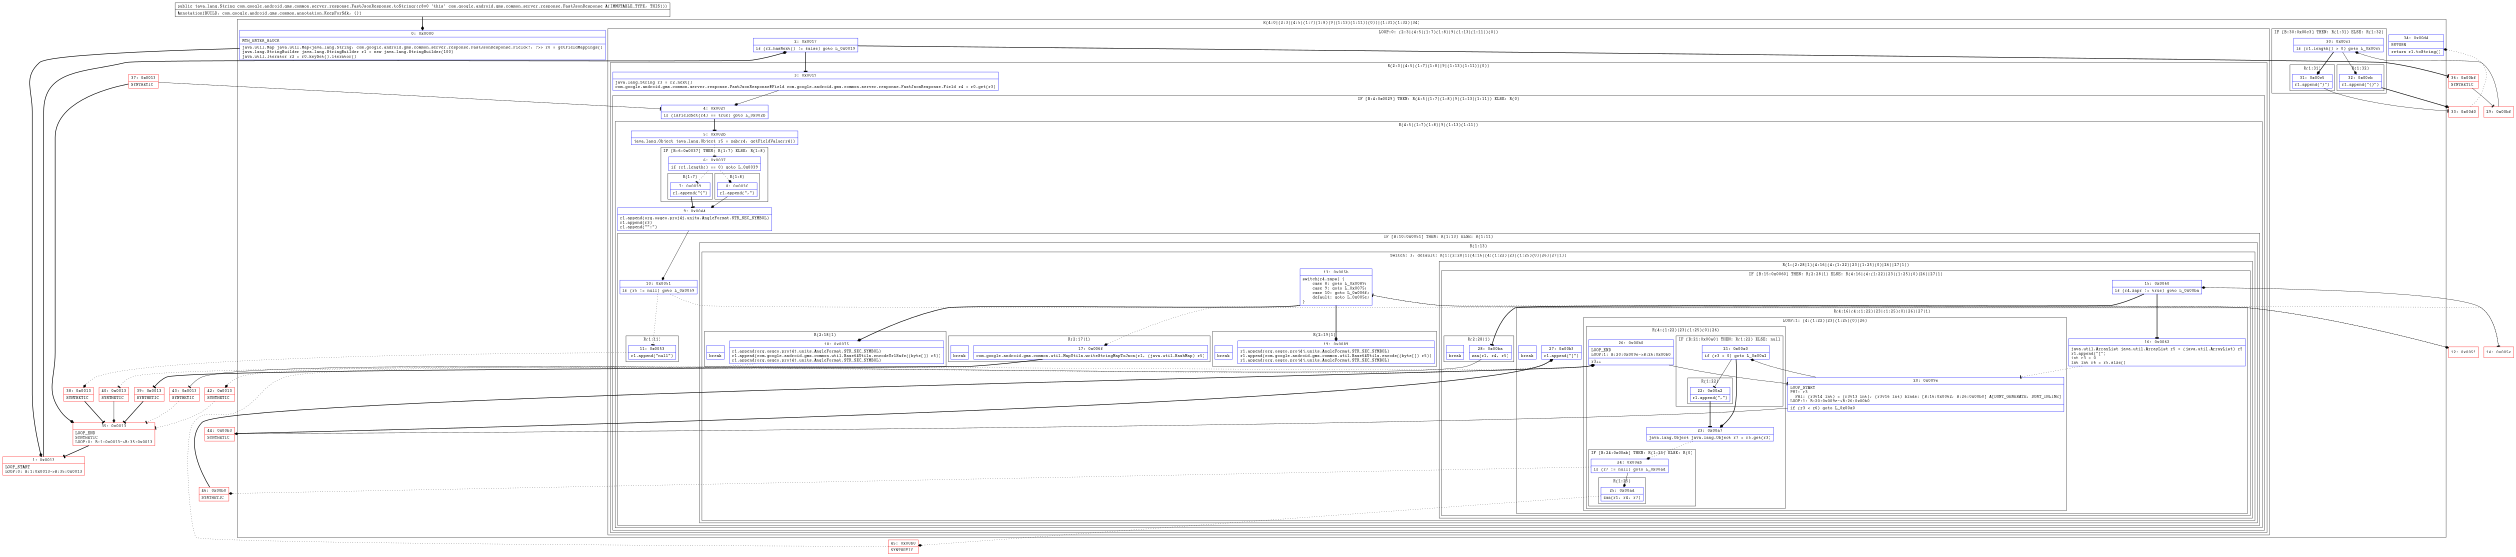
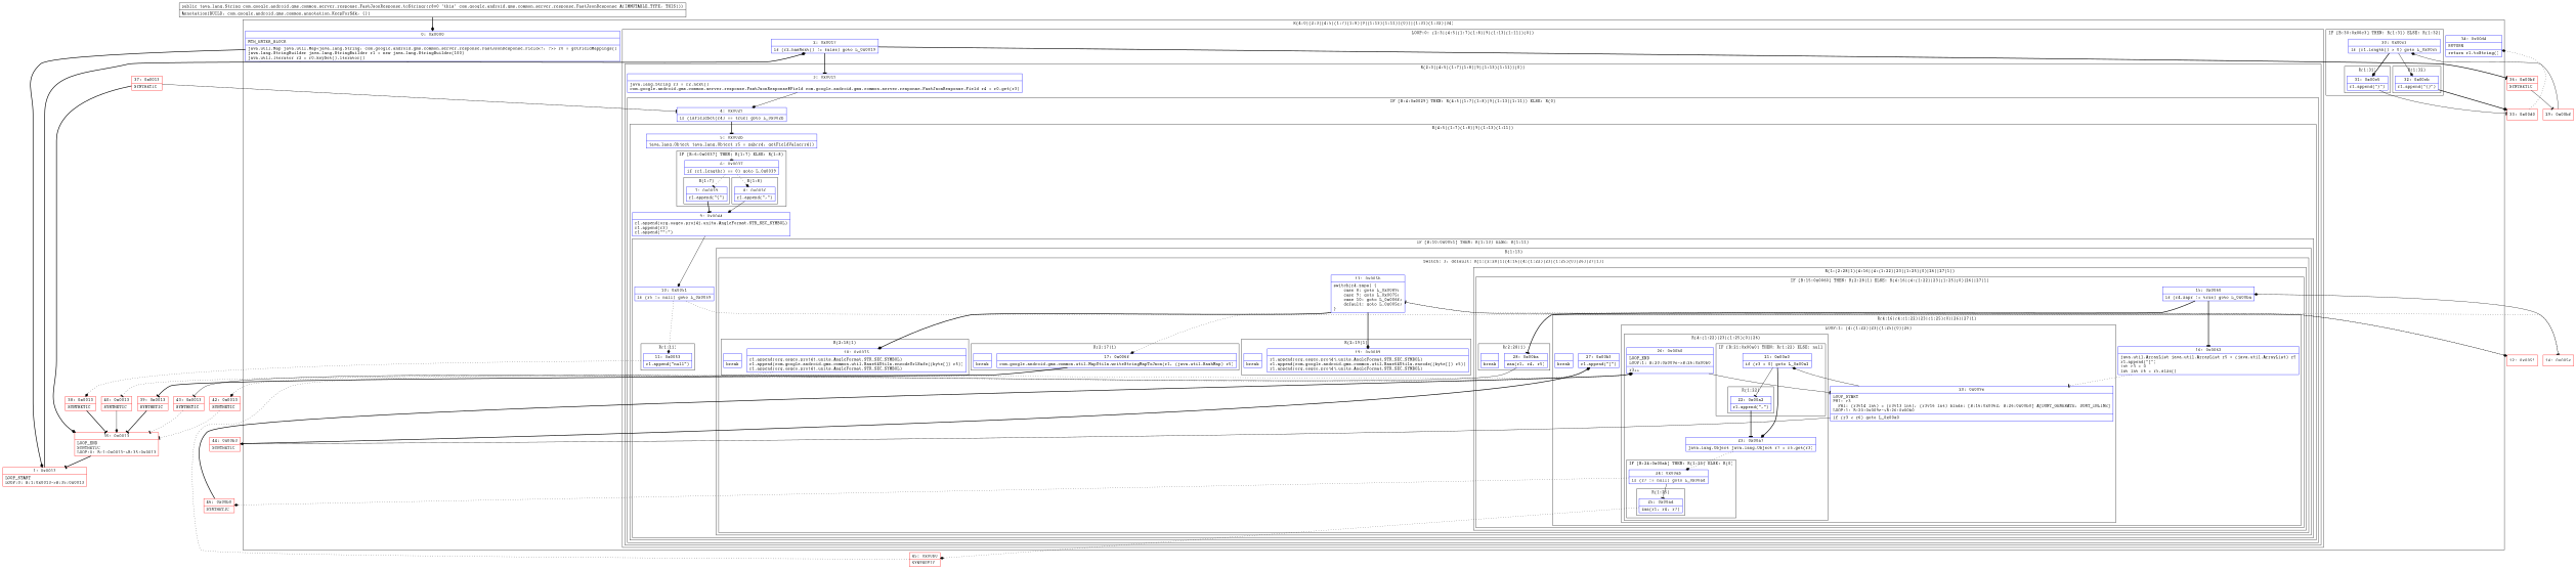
  digraph {
    fontname="Courier Prime"
    node [color=blue fontname="Courier Prime" shape=record]
    edge [arrowhead=diamond fontname="Courier Prime" style=bold]
    n1 [label="{7\:\ 0x0039|r1.append(\"\{\")\l}"]
    n2 [label="{8\:\ 0x003f|r1.append(\",\")\l}"]
    n3 [label="{6\:\ 0x0037|if (r1.length() == 0) goto L_0x0039\l}"]
    n4 [label="{19\:\ 0x0089|r1.append(org.osgeo.proj4j.units.AngleFormat.STR_SEC_SYMBOL)\lr1.append(com.google.android.gms.common.util.Base64Utils.encode((byte[]) r5))\lr1.append(org.osgeo.proj4j.units.AngleFormat.STR_SEC_SYMBOL)\l}"]
    n5 [label="{|break\l}"]
    n6 [label="{18\:\ 0x0075|r1.append(org.osgeo.proj4j.units.AngleFormat.STR_SEC_SYMBOL)\lr1.append(com.google.android.gms.common.util.Base64Utils.encodeUrlSafe((byte[]) r5))\lr1.append(org.osgeo.proj4j.units.AngleFormat.STR_SEC_SYMBOL)\l}"]
    n7 [label="{|break\l}"]
    n8 [label="{17\:\ 0x006f|com.google.android.gms.common.util.MapUtils.writeStringMapToJson(r1, (java.util.HashMap) r5)\l}"]
    n9 [label="{|break\l}"]
    n10 [label="{28\:\ 0x00ba|zaa(r1, r4, r5)\l}"]
    n11 [label="{|break\l}"]
    n12 [label="{22\:\ 0x00a2|r1.append(\",\")\l}"]
    n13 [label="{21\:\ 0x00a0|if (r3 \> 0) goto L_0x00a2\l}"]
    n14 [label="{25\:\ 0x00ad|zaa(r1, r4, r7)\l}"]
    n15 [label="{24\:\ 0x00ab|if (r7 != null) goto L_0x00ad\l}"]
    n16 [label="{23\:\ 0x00a7|java.lang.Object java.lang.Object r7 = r5.get(r3)\l}"]
    n17 [label="{26\:\ 0x00b0|LOOP_END\lLOOP:1: B:20:0x009e\-\>B:26:0x00b0\l|r3++\l}"]
    n18 [label="{20\:\ 0x009e|LOOP_START\lPHI: r3 \l  PHI: (r3v14 int) = (r3v13 int), (r3v16 int) binds: [B:16:0x0062, B:26:0x00b0] A[DONT_GENERATE, DONT_INLINE]\lLOOP:1: B:20:0x009e\-\>B:26:0x00b0\l|if (r3 \< r6) goto L_0x00a0\l}"]
    n19 [label="{16\:\ 0x0062|java.util.ArrayList java.util.ArrayList r5 = (java.util.ArrayList) r5\lr1.append(\"[\")\lint r3 = 0\lint int r6 = r5.size()\l}"]
    n20 [label="{27\:\ 0x00b3|r1.append(\"]\")\l}"]
    n21 [label="{|break\l}"]
    n22 [label="{15\:\ 0x0060|if (r4.zapr != true) goto L_0x00ba\l}"]
    n23 [label="{13\:\ 0x005b|switch(r4.zaps) \{\l    case 8: goto L_0x0089;\l    case 9: goto L_0x0075;\l    case 10: goto L_0x006f;\l    default: goto L_0x005e;\l\}\l}"]
    n24 [label="{11\:\ 0x0053|r1.append(\"null\")\l}"]
    n25 [label="{10\:\ 0x0051|if (r5 != null) goto L_0x0059\l}"]
    n26 [label="{5\:\ 0x002b|java.lang.Object java.lang.Object r5 = zab(r4, getFieldValue(r4))\l}"]
    n27 [label="{9\:\ 0x0044|r1.append(org.osgeo.proj4j.units.AngleFormat.STR_SEC_SYMBOL)\lr1.append(r3)\lr1.append(\"\":\")\l}"]
    n28 [label="{4\:\ 0x0029|if (isFieldSet(r4) == true) goto L_0x002b\l}"]
    n29 [label="{3\:\ 0x0019|java.lang.String r3 = r2.next()\lcom.google.android.gms.common.server.response.FastJsonResponse$Field com.google.android.gms.common.server.response.FastJsonResponse.Field r4 = r0.get(r3)\l}"]
    n30 [label="{2\:\ 0x0017|if (r2.hasNext() != false) goto L_0x0019\l}"]
    n31 [label="{31\:\ 0x00c5|r1.append(\"\}\")\l}"]
    n32 [label="{32\:\ 0x00cb|r1.append(\"\{\}\")\l}"]
    n33 [label="{30\:\ 0x00c3|if (r1.length() \> 0) goto L_0x00c5\l}"]
    n34 [label="{0\:\ 0x0000|MTH_ENTER_BLOCK\l|java.util.Map java.util.Map\<java.lang.String, com.google.android.gms.common.server.response.FastJsonResponse.Field\<?, ?\>\> r0 = getFieldMappings()\ljava.lang.StringBuilder java.lang.StringBuilder r1 = new java.lang.StringBuilder(100)\ljava.util.Iterator r2 = r0.keySet().iterator()\l}"]
    n35 [label="{34\:\ 0x00d4|RETURN\l|return r1.toString()\l}"]
    n36 [color=red label="{40\:\ 0x0013|SYNTHETIC\l}"]
    n37 [color=red label="{39\:\ 0x0013|SYNTHETIC\l}"]
    n38 [color=red label="{43\:\ 0x0013|SYNTHETIC\l}"]
    n39 [color=red label="{45\:\ 0x00b0|SYNTHETIC\l}"]
    n40 [color=red label="{46\:\ 0x00b0|SYNTHETIC\l}"]
    n41 [color=red label="{44\:\ 0x00b3|SYNTHETIC\l}"]
    n42 [color=red label="{42\:\ 0x0013|SYNTHETIC\l}"]
    n43 [color=red label="{14\:\ 0x005e}"]
    n44 [color=red label="{38\:\ 0x0013|SYNTHETIC\l}"]
    n45 [color=red label="{12\:\ 0x0059}"]
    n46 [color=red label="{36\:\ 0x00bf|SYNTHETIC\l}"]
    n47 [color=red label="{33\:\ 0x00d0}"]
    n48 [color=red label="{1\:\ 0x0013|LOOP_START\lLOOP:0: B:1:0x0013\-\>B:35:0x0013\l}"]
    n49 [color=red label="{29\:\ 0x00bf}"]
    n50 [color=red label="{37\:\ 0x0013|SYNTHETIC\l}"]
    n51 [color=red label="{35\:\ 0x0013|LOOP_END\lSYNTHETIC\lLOOP:0: B:1:0x0013\-\>B:35:0x0013\l}"]
    n52 [label="{public java.lang.String com.google.android.gms.common.server.response.FastJsonResponse.toString((r8v0 'this' com.google.android.gms.common.server.response.FastJsonResponse A[IMMUTABLE_TYPE, THIS]))  | Annotation[BUILD, com.google.android.gms.common.annotation.KeepForSdk, \{\}]\l}" color=""]
    subgraph cluster_1 {
      label="R(4:0|(2:3|(4:5|(1:7)(1:8)|9|(1:13)(1:11))(0))|(1:31)(1:32)|34)"
      n34
      n35
      subgraph cluster_2 {
        label="LOOP:0: (2:3|(4:5|(1:7)(1:8)|9|(1:13)(1:11))(0))"
        n30
        subgraph cluster_3 {
          label="R(2:3|(4:5|(1:7)(1:8)|9|(1:13)(1:11))(0))"
          n29
          subgraph cluster_4 {
            label="IF [B:4:0x0029] THEN: R(4:5|(1:7)(1:8)|9|(1:13)(1:11)) ELSE: R(0)"
            n28
            subgraph cluster_5 {
              label="R(4:5|(1:7)(1:8)|9|(1:13)(1:11))"
              n26
              n27
              subgraph cluster_6 {
                label="IF [B:6:0x0037] THEN: R(1:7) ELSE: R(1:8)"
                n3
                subgraph cluster_7 {
                  label="R(1:7)"
                  n1
                }
                subgraph cluster_8 {
                  label="R(1:8)"
                  n2
                }
              }
              subgraph cluster_9 {
                label="IF [B:10:0x0051] THEN: R(1:13) ELSE: R(1:11)"
                n25
                subgraph cluster_10 {
                  label="R(1:13)"
                  subgraph cluster_11 {
                    label="Switch: 3, default: R(1:(2:28|1)(4:16|(4:(1:22)|23|(1:25)(0)|26)|27|1))"
                    n23
                    subgraph cluster_12 {
                      label="R(2:19|1)"
                      n4
                      n5
                    }
                    subgraph cluster_13 {
                      label="R(2:18|1)"
                      n6
                      n7
                    }
                    subgraph cluster_14 {
                      label="R(2:17|1)"
                      n8
                      n9
                    }
                    subgraph cluster_15 {
                      label="R(1:(2:28|1)(4:16|(4:(1:22)|23|(1:25)(0)|26)|27|1))"
                      subgraph cluster_16 {
                        label="IF [B:15:0x0060] THEN: R(2:28|1) ELSE: R(4:16|(4:(1:22)|23|(1:25)(0)|26)|27|1)"
                        n22
                        subgraph cluster_17 {
                          label="R(2:28|1)"
                          n10
                          n11
                        }
                        subgraph cluster_18 {
                          label="R(4:16|(4:(1:22)|23|(1:25)(0)|26)|27|1)"
                          n19
                          n20
                          n21
                          subgraph cluster_19 {
                            label="LOOP:1: (4:(1:22)|23|(1:25)(0)|26)"
                            n18
                            subgraph cluster_20 {
                              label="R(4:(1:22)|23|(1:25)(0)|26)"
                              n16
                              n17
                              subgraph cluster_21 {
                                label="IF [B:21:0x00a0] THEN: R(1:22) ELSE: null"
                                n13
                                subgraph cluster_22 {
                                  label="R(1:22)"
                                  n12
                                }
                              }
                              subgraph cluster_23 {
                                label="IF [B:24:0x00ab] THEN: R(1:25) ELSE: R(0)"
                                n15
                                subgraph cluster_24 {
                                  label="R(1:25)"
                                  n14
                                }
                                subgraph cluster_25 {
                                  label="R(0)"
                                }
                              }
                            }
                          }
                        }
                      }
                    }
                  }
                }
                subgraph cluster_26 {
                  label="R(1:11)"
                  n24
                }
              }
            }
            subgraph cluster_27 {
              label="R(0)"
            }
          }
        }
      }
      subgraph cluster_28 {
        label="IF [B:30:0x00c3] THEN: R(1:31) ELSE: R(1:32)"
        n33
        subgraph cluster_29 {
          label="R(1:31)"
          n31
        }
        subgraph cluster_30 {
          label="R(1:32)"
          n32
        }
      }
    }
    n1 -> n27 [arrowhead=tee]
    n2 -> n27 [style=solid]
    n3 -> n1 [arrowhead=tee style=dotted]
    n3 -> n2 [style=dotted]
    n6 -> n36 [arrowhead=tee style=dotted]
    n8 -> n37 [arrowhead=tee]
    n10 -> n38 [arrowhead=tee style=solid]
    n12 -> n16 [arrowhead=tee]
    n13 -> n12 [arrowhead=tee style=solid]
    n13 -> n16
    n14 -> n39 [style=dotted]
-   n15 -> n14 [style=solid]
+   n15 -> n14 [arrowhead=tee style=solid]
    n15 -> n40 [style=dotted]
    n16 -> n15 [style=dotted]
    n17 -> n18 [arrowhead=tee style=solid]
    n18 -> n13 [style=solid]
    n18 -> n41 [style=solid]
    n19 -> n18 [arrowhead=tee style=dotted]
    n20 -> n42 [style=dotted]
    n22 -> n10 [arrowhead=tee]
    n22 -> n19 [arrowhead=tee]
    n23 -> n4
    n23 -> n6
    n23 -> n8 [style=dotted]
    n23 -> n43 [arrowhead=tee style=dotted]
    n24 -> n44 [style=dotted]
-   n25 -> n24 [arrowhead=tee style=dotted]
+   n25 -> n24 [style=dotted]
    n25 -> n45 [style=dotted]
    n26 -> n3 [arrowhead=tee style=dotted]
    n27 -> n25 [style=solid]
    n28 -> n26 [arrowhead=tee]
    n29 -> n28 [style=solid]
    n30 -> n29 [arrowhead=tee]
    n30 -> n46 [arrowhead=tee]
    n31 -> n47 [arrowhead=tee style=solid]
    n32 -> n47
    n33 -> n31
    n33 -> n32 [style=solid]
    n34 -> n48
    n36 -> n51 [style=solid]
    n37 -> n51 [arrowhead=tee]
    n38 -> n51 [arrowhead=tee style=dotted]
    n39 -> n17 [style=dotted]
    n40 -> n17
    n41 -> n20
    n42 -> n51 [arrowhead=tee style=dotted]
    n43 -> n22 [style=solid]
    n44 -> n51 [arrowhead=tee]
    n45 -> n23 [arrowhead=tee style=solid]
    n46 -> n49 [arrowhead=tee style=solid]
    n47 -> n35 [style=dotted]
    n48 -> n30
    n49 -> n33 [style=solid]
    n50 -> n28 [arrowhead=tee style=solid]
    n50 -> n51
    n51 -> n48 [arrowhead=tee]
    n52 -> n34
  }
